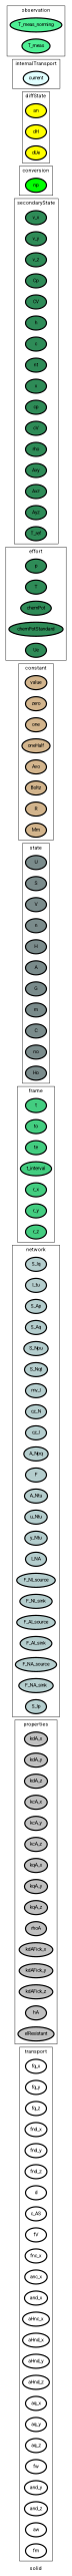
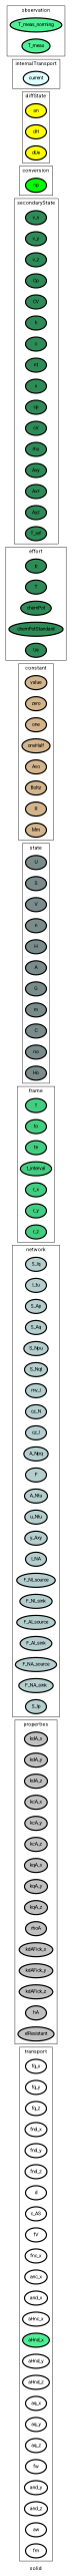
  digraph {
    label=solid
    rankdir=LR
    fontname=Roboto
    node [fillcolor=white fontsize=12 penwidth=3 style=filled fontname=Roboto]
    n1 [label=fq_x]
    n2 [label=fq_y]
    n3 [label=fq_z]
    n4 [label=fnd_x]
    n5 [label=fnd_y]
    n6 [label=fnd_z]
    n7 [label=d]
    n8 [label=c_AS]
    n9 [label=fV]
    n10 [label=fnc_x]
    n11 [label=anc_x]
    n12 [label=and_x]
    n13 [label=aHnc_x]
-   n14 [label=aHnd_x]
+   n14 [fillcolor=seagreen2 label=aHnd_x]
    n15 [label=aHnd_y]
    n16 [label=aHnd_z]
    n17 [label=aq_x]
    n18 [label=aq_y]
    n19 [label=aq_z]
    n20 [label=fw]
    n21 [label=and_y]
    n22 [label=and_z]
    n23 [label=aw]
    n24 [label=fm]
    n25 [fillcolor=grey label=kdA_x]
    n26 [fillcolor=grey label=kdA_y]
    n27 [fillcolor=grey label=kdA_z]
    n28 [fillcolor=grey label=kcA_x]
    n29 [fillcolor=grey label=kcA_y]
    n30 [fillcolor=grey label=kcA_z]
    n31 [fillcolor=grey label=kqA_x]
    n32 [fillcolor=grey label=kqA_y]
    n33 [fillcolor=grey label=kqA_z]
    n34 [fillcolor=grey label=rhoA]
    n35 [fillcolor=grey label=kdAFick_x]
    n36 [fillcolor=grey label=kdAFick_y]
    n37 [fillcolor=grey label=kdAFick_z]
    n38 [fillcolor=grey label=hA]
    n39 [fillcolor=grey label=elResistant]
    n40 [fillcolor=lightcyan3 label=S_Iq]
    n41 [fillcolor=lightcyan3 label=I_tu]
    n42 [fillcolor=lightcyan3 label=S_Ap]
    n43 [fillcolor=lightcyan3 label=S_Aq]
    n44 [fillcolor=lightcyan3 label=S_Npu]
    n45 [fillcolor=lightcyan3 label=S_Nqt]
    n46 [fillcolor=lightcyan3 label=mv_I]
    n47 [fillcolor=lightcyan3 label=cz_N]
    n48 [fillcolor=lightcyan3 label=cz_I]
    n49 [fillcolor=lightcyan3 label=A_Npq]
    n50 [fillcolor=lightcyan3 label=F]
    n51 [fillcolor=lightcyan3 label=A_Ntu]
    n52 [fillcolor=lightcyan3 label=u_Ntu]
-   n53 [fillcolor=lightcyan3 label=y_Ntu]
+   n53 [fillcolor=lightcyan3 label=y_Axy]
    n54 [fillcolor=lightcyan3 label=I_NA]
    n55 [fillcolor=lightcyan3 label=F_NI_source]
    n56 [fillcolor=lightcyan3 label=F_NI_sink]
    n57 [fillcolor=lightcyan3 label=F_AI_source]
    n58 [fillcolor=lightcyan3 label=F_AI_sink]
    n59 [fillcolor=lightcyan3 label=F_NA_source]
    n60 [fillcolor=lightcyan3 label=F_NA_sink]
    n61 [fillcolor=lightcyan3 label=S_Ip]
    n62 [fillcolor=seagreen3 label=t]
    n63 [fillcolor=seagreen3 label=to]
    n64 [fillcolor=seagreen3 label=te]
    n65 [fillcolor=seagreen3 label=t_interval]
    n66 [fillcolor=seagreen3 label=r_x]
    n67 [fillcolor=seagreen3 label=r_y]
    n68 [fillcolor=seagreen3 label=r_z]
    n69 [fillcolor=lightcyan4 label=U]
    n70 [fillcolor=lightcyan4 label=S]
    n71 [fillcolor=lightcyan4 label=V]
    n72 [fillcolor=lightcyan4 label=n]
    n73 [fillcolor=lightcyan4 label=H]
    n74 [fillcolor=lightcyan4 label=A]
    n75 [fillcolor=lightcyan4 label=G]
    n76 [fillcolor=lightcyan4 label=m]
    n77 [fillcolor=lightcyan4 label=C]
    n78 [fillcolor=lightcyan4 label=no]
    n79 [fillcolor=lightcyan4 label=Ho]
    n80 [fillcolor=tan label=value]
    n81 [fillcolor=tan label=zero]
    n82 [fillcolor=tan label=one]
    n83 [fillcolor=tan label=oneHalf]
    n84 [fillcolor=tan label=Avo]
    n85 [fillcolor=tan label=Boltz]
    n86 [fillcolor=tan label=R]
    n87 [fillcolor=tan label=Mm]
    n88 [fillcolor=seagreen label=p]
    n89 [fillcolor=seagreen label=T]
    n90 [fillcolor=seagreen label=chemPot]
    n91 [fillcolor=seagreen label=chemPotStandard]
    n92 [fillcolor=seagreen label=Ue]
    n93 [fillcolor=seagreen4 label=v_x]
    n94 [fillcolor=seagreen4 label=v_y]
    n95 [fillcolor=seagreen4 label=v_z]
    n96 [fillcolor=seagreen4 label=Cp]
    n97 [fillcolor=seagreen4 label=CV]
    n98 [fillcolor=seagreen4 label=h]
    n99 [fillcolor=seagreen4 label=c]
    n100 [fillcolor=seagreen4 label=nt]
    n101 [fillcolor=seagreen4 label=x]
    n102 [fillcolor=seagreen4 label=cp]
    n103 [fillcolor=seagreen4 label=cV]
    n104 [fillcolor=seagreen4 label=rho]
    n105 [fillcolor=seagreen4 label=Axy]
    n106 [fillcolor=seagreen4 label=Axz]
    n107 [fillcolor=seagreen4 label=Ayz]
    n108 [fillcolor=seagreen4 label=T_ref]
    n109 [fillcolor=green label=np]
    n110 [fillcolor=yellow label=an]
    n111 [fillcolor=yellow label=dH]
    n112 [fillcolor=yellow label=dUe]
    n113 [fillcolor=lightcyan1 label=current]
    n114 [fillcolor=seagreen2 label=T_meas_norming]
    n115 [fillcolor=seagreen2 label=T_meas]
    subgraph cluster_1 {
      label=transport
      n1
      n2
      n3
      n4
      n5
      n6
      n7
      n8
      n9
      n10
      n11
      n12
      n13
      n14
      n15
      n16
      n17
      n18
      n19
      n20
      n21
      n22
      n23
      n24
    }
    subgraph cluster_2 {
      label=geometry
    }
    subgraph cluster_3 {
      label=properties
      n25
      n26
      n27
      n28
      n29
      n30
      n31
      n32
      n33
      n34
      n35
      n36
      n37
      n38
      n39
    }
    subgraph cluster_4 {
      label=network
      n40
      n41
      n42
      n43
      n44
      n45
      n46
      n47
      n48
      n49
      n50
      n51
      n52
      n53
      n54
      n55
      n56
      n57
      n58
      n59
      n60
      n61
    }
    subgraph cluster_5 {
      label=differenceOperator
    }
    subgraph cluster_6 {
      label=frame
      n62
      n63
      n64
      n65
      n66
      n67
      n68
    }
    subgraph cluster_7 {
      label=state
      n69
      n70
      n71
      n72
      n73
      n74
      n75
      n76
      n77
      n78
      n79
    }
    subgraph cluster_8 {
      label=constant
      n80
      n81
      n82
      n83
      n84
      n85
      n86
      n87
    }
    subgraph cluster_9 {
      label=effort
      n88
      n89
      n90
      n91
      n92
    }
    subgraph cluster_10 {
      label=secondaryState
      n93
      n94
      n95
      n96
      n97
      n98
      n99
      n100
      n101
      n102
      n103
      n104
      n105
      n106
      n107
      n108
    }
    subgraph cluster_11 {
      label=conversion
      n109
    }
    subgraph cluster_12 {
      label=diffState
      n110
      n111
      n112
    }
    subgraph cluster_13 {
      label=internalTransport
      n113
    }
    subgraph cluster_14 {
      label=controlInput
    }
    subgraph cluster_15 {
      label=observation
      n114
      n115
    }
  }
